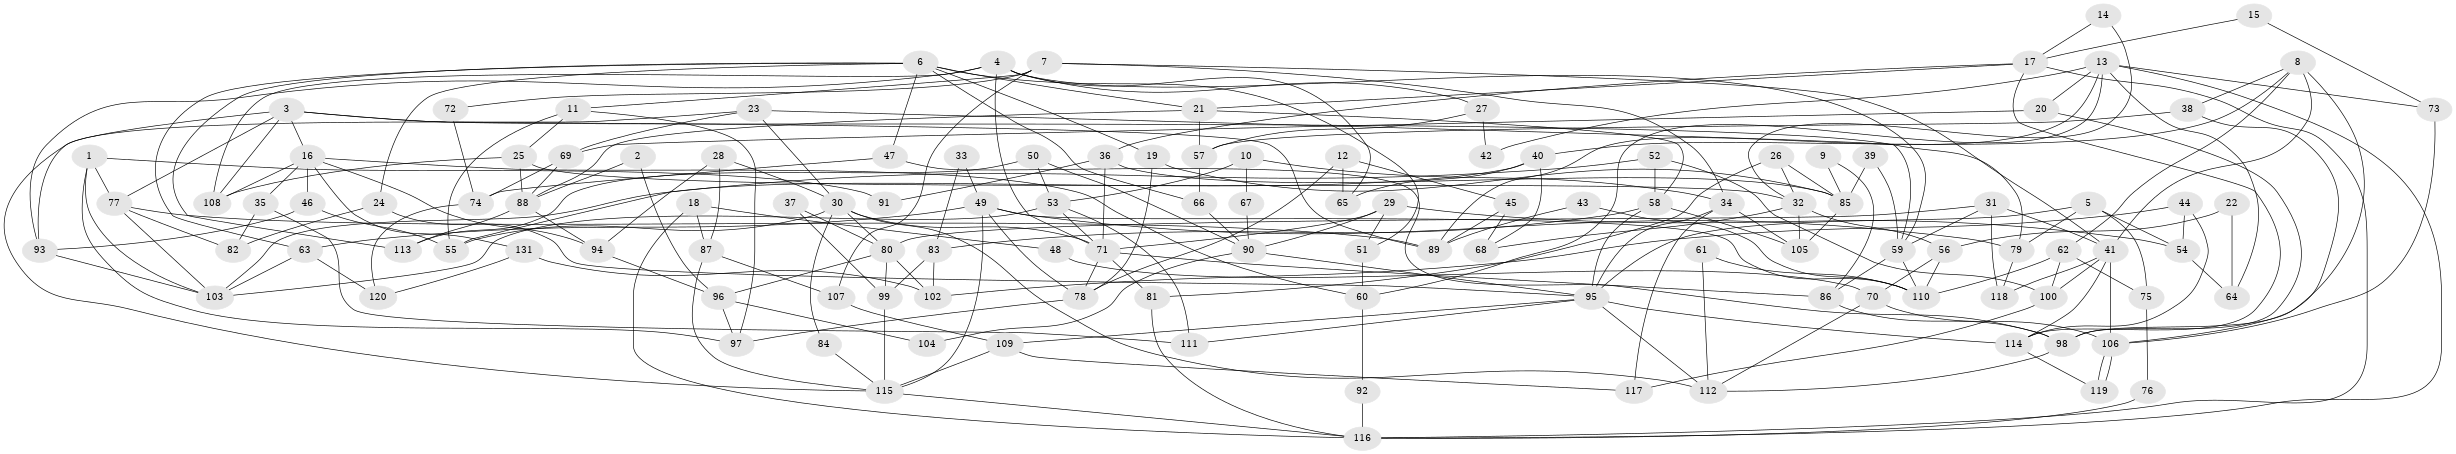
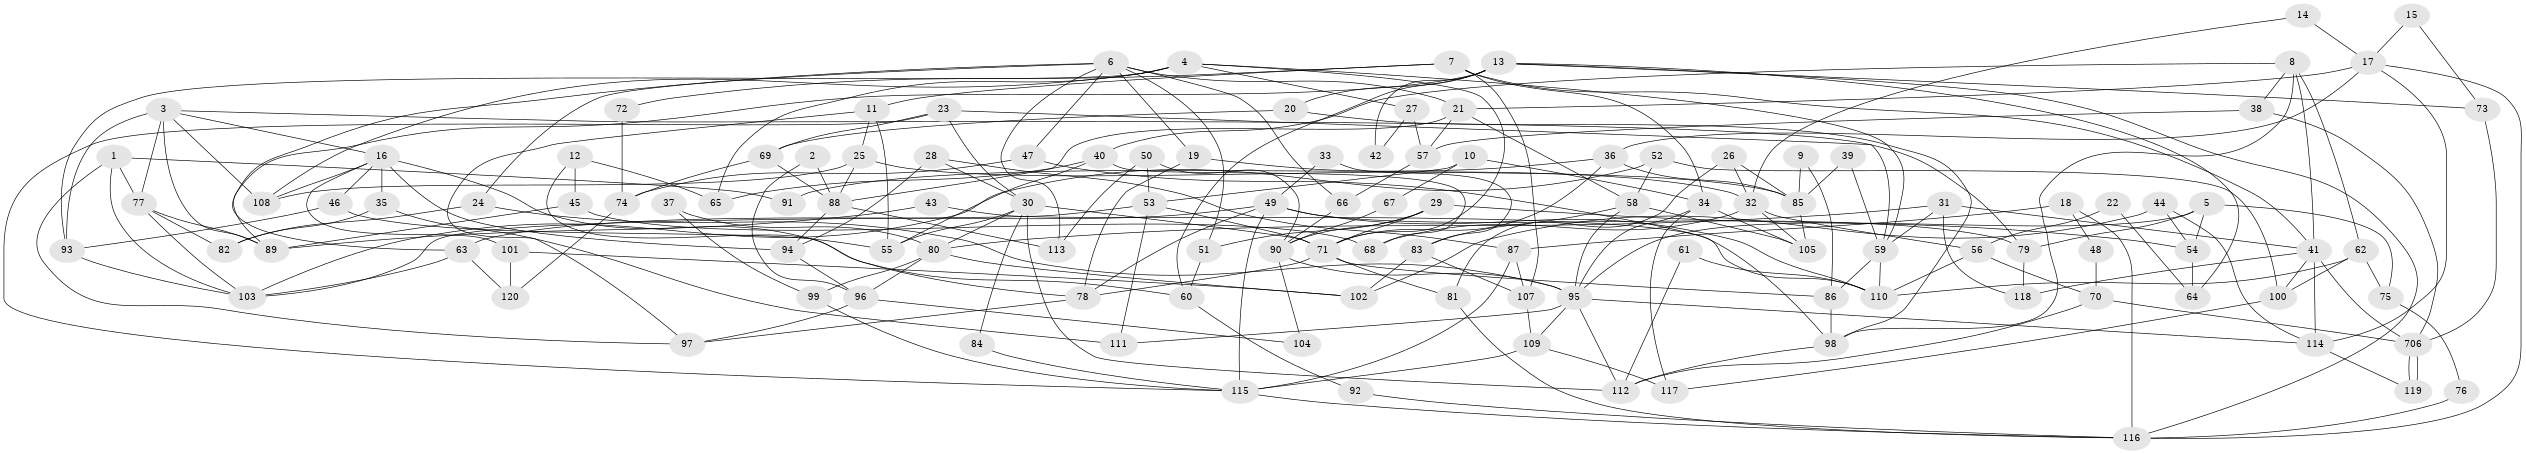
  graph {
    node [color=gray90 style=filled]
    1
    77
    91
    97
    103
    89
    82
    2
    88
    96
    113
    94
    104
    3
    16
    79
    93
    108
    60
    35
    46
-   101 [label=131]
+   101
    118
    4
    27
    59
    65
    71
    42
    57
    86
    110
    78
    81
    5
    54
    75
    95
    64
    76
    114
    112
    111
    109
    6
    19
    21
    24
    47
    51
    63
    66
    85
    58
    98
    74
    62
    100
    120
    90
    7
    11
    34
    41
    72
    107
    25
    55
    105
    117
-   106
+   106 [label=706]
    8
    38
    40
    68
    9
    10
    53
    67
    32
    12
    45
    13
    20
    73
    116
    69
    92
    14
    17
    36
    56
    15
    102
    119
    18
    48
    87
    70
    115
    83
    22
    23
    30
    80
    84
    28
    26
    29
    99
    31
    33
    49
    37
    39
    43
    44
    50
    52
    61
    1 -- 77
    1 -- 91
    1 -- 97
    1 -- 103
    77 -- 103
    77 -- 89
    77 -- 82
    2 -- 88
    2 -- 96
    88 -- 113
    88 -- 94
    96 -- 97
    96 -- 104
    94 -- 96
    3 -- 77
    3 -- 89
    3 -- 16
    3 -- 79
    3 -- 93
    3 -- 108
    16 -- 94
    16 -- 108
    16 -- 60
    16 -- 35
    16 -- 46
    16 -- 101
    79 -- 118
    93 -- 103
    60 -- 92
    35 -- 82
    35 -- 111
    46 -- 93
    46 -- 55
    101 -- 120
    101 -- 102
    4 -- 93
    4 -- 108
    4 -- 27
    4 -- 59
    4 -- 65
    4 -- 71
    27 -- 42
    27 -- 57
    59 -- 86
    59 -- 110
    71 -- 86
    71 -- 78
    71 -- 81
    57 -- 66
    86 -- 98
    78 -- 97
    81 -- 116
    5 -- 79
    5 -- 54
    5 -- 75
    5 -- 95
    54 -- 64
    75 -- 76
    95 -- 114
    95 -- 112
    95 -- 111
    95 -- 109
    76 -- 116
    114 -- 119
    109 -- 117
    109 -- 115
    6 -- 113
    6 -- 19
    6 -- 21
    6 -- 24
    6 -- 47
    6 -- 51
    6 -- 63
    6 -- 66
    19 -- 78
    19 -- 85
    21 -- 88
    21 -- 57
    21 -- 58
    24 -- 82
    24 -- 95
    47 -- 98
    47 -- 74
    51 -- 60
    63 -- 103
    63 -- 120
    66 -- 90
    85 -- 105
    58 -- 95
    58 -- 105
    58 -- 83
    98 -- 112
    74 -- 120
    62 -- 110
    62 -- 75
    62 -- 100
    100 -- 117
    90 -- 104
    90 -- 95
    7 -- 11
    7 -- 34
    7 -- 41
    7 -- 72
    7 -- 107
    11 -- 97
    11 -- 25
    11 -- 55
    34 -- 95
    34 -- 105
    34 -- 117
    41 -- 118
    41 -- 114
    41 -- 100
    41 -- 106
    72 -- 74
    107 -- 109
    25 -- 88
    25 -- 108
    25 -- 32
    106 -- 119
    106 -- 119
    8 -- 98
    8 -- 62
    8 -- 41
    8 -- 38
    8 -- 40
    38 -- 57
    38 -- 106
    40 -- 65
    40 -- 55
    40 -- 68
    9 -- 86
    9 -- 85
    10 -- 34
    10 -- 53
    10 -- 67
    53 -- 103
    53 -- 71
    53 -- 111
    67 -- 90
    32 -- 105
    32 -- 68
    32 -- 56
    12 -- 65
    12 -- 78
    12 -- 45
    45 -- 89
    45 -- 68
    13 -- 89
    13 -- 60
    13 -- 42
    13 -- 64
    13 -- 20
    13 -- 73
    13 -- 116
    20 -- 98
    20 -- 69
    73 -- 106
    69 -- 88
    69 -- 74
    92 -- 116
    14 -- 32
    14 -- 17
    17 -- 114
    17 -- 21
    17 -- 116
    17 -- 36
    36 -- 91
    36 -- 71
    36 -- 85
    56 -- 110
    56 -- 70
    15 -- 73
    15 -- 17
    18 -- 116
    18 -- 48
    18 -- 87
    48 -- 70
    87 -- 107
    87 -- 115
    70 -- 112
    70 -- 106
    115 -- 116
    83 -- 102
-   83 -- 99
+   83 -- 107
    22 -- 64
    22 -- 56
    23 -- 59
    23 -- 69
    23 -- 115
    23 -- 30
    30 -- 71
    30 -- 112
    30 -- 55
    30 -- 80
    30 -- 84
    80 -- 96
    80 -- 102
    80 -- 99
    84 -- 115
    28 -- 94
    28 -- 87
    28 -- 30
    26 -- 81
    26 -- 85
    26 -- 32
    29 -- 71
    29 -- 54
    29 -- 51
    29 -- 90
    99 -- 115
    31 -- 118
    31 -- 59
    31 -- 41
    31 -- 80
    33 -- 83
    33 -- 49
    49 -- 79
    49 -- 110
    49 -- 78
    49 -- 63
    49 -- 115
    37 -- 80
    37 -- 99
    39 -- 59
    39 -- 85
    43 -- 89
    43 -- 110
    44 -- 54
    44 -- 114
    44 -- 102
    50 -- 113
    50 -- 90
    50 -- 53
    52 -- 103
    52 -- 58
    52 -- 100
    61 -- 110
    61 -- 112
  }
